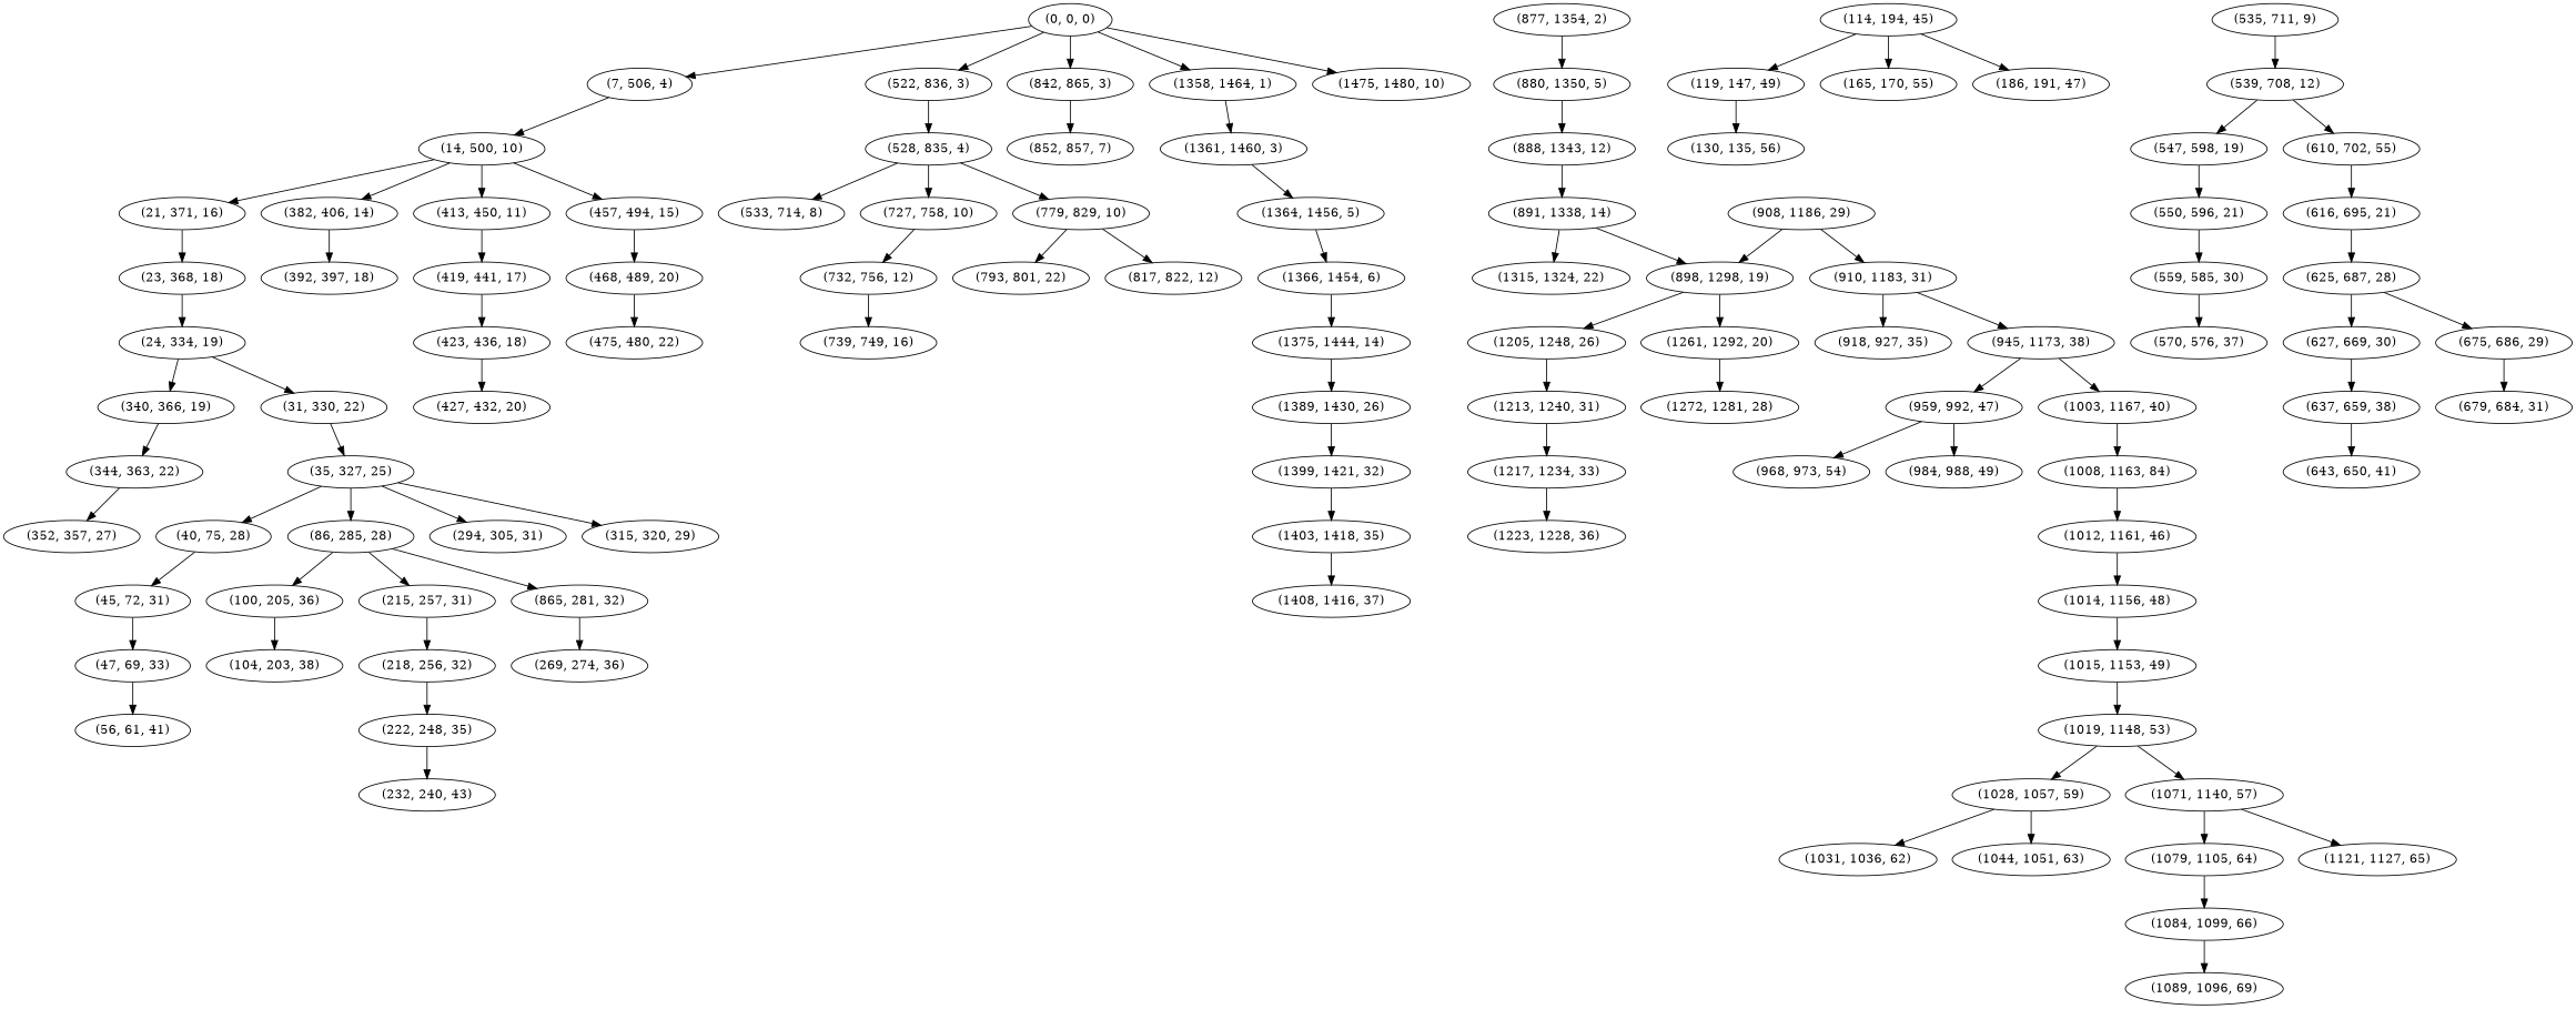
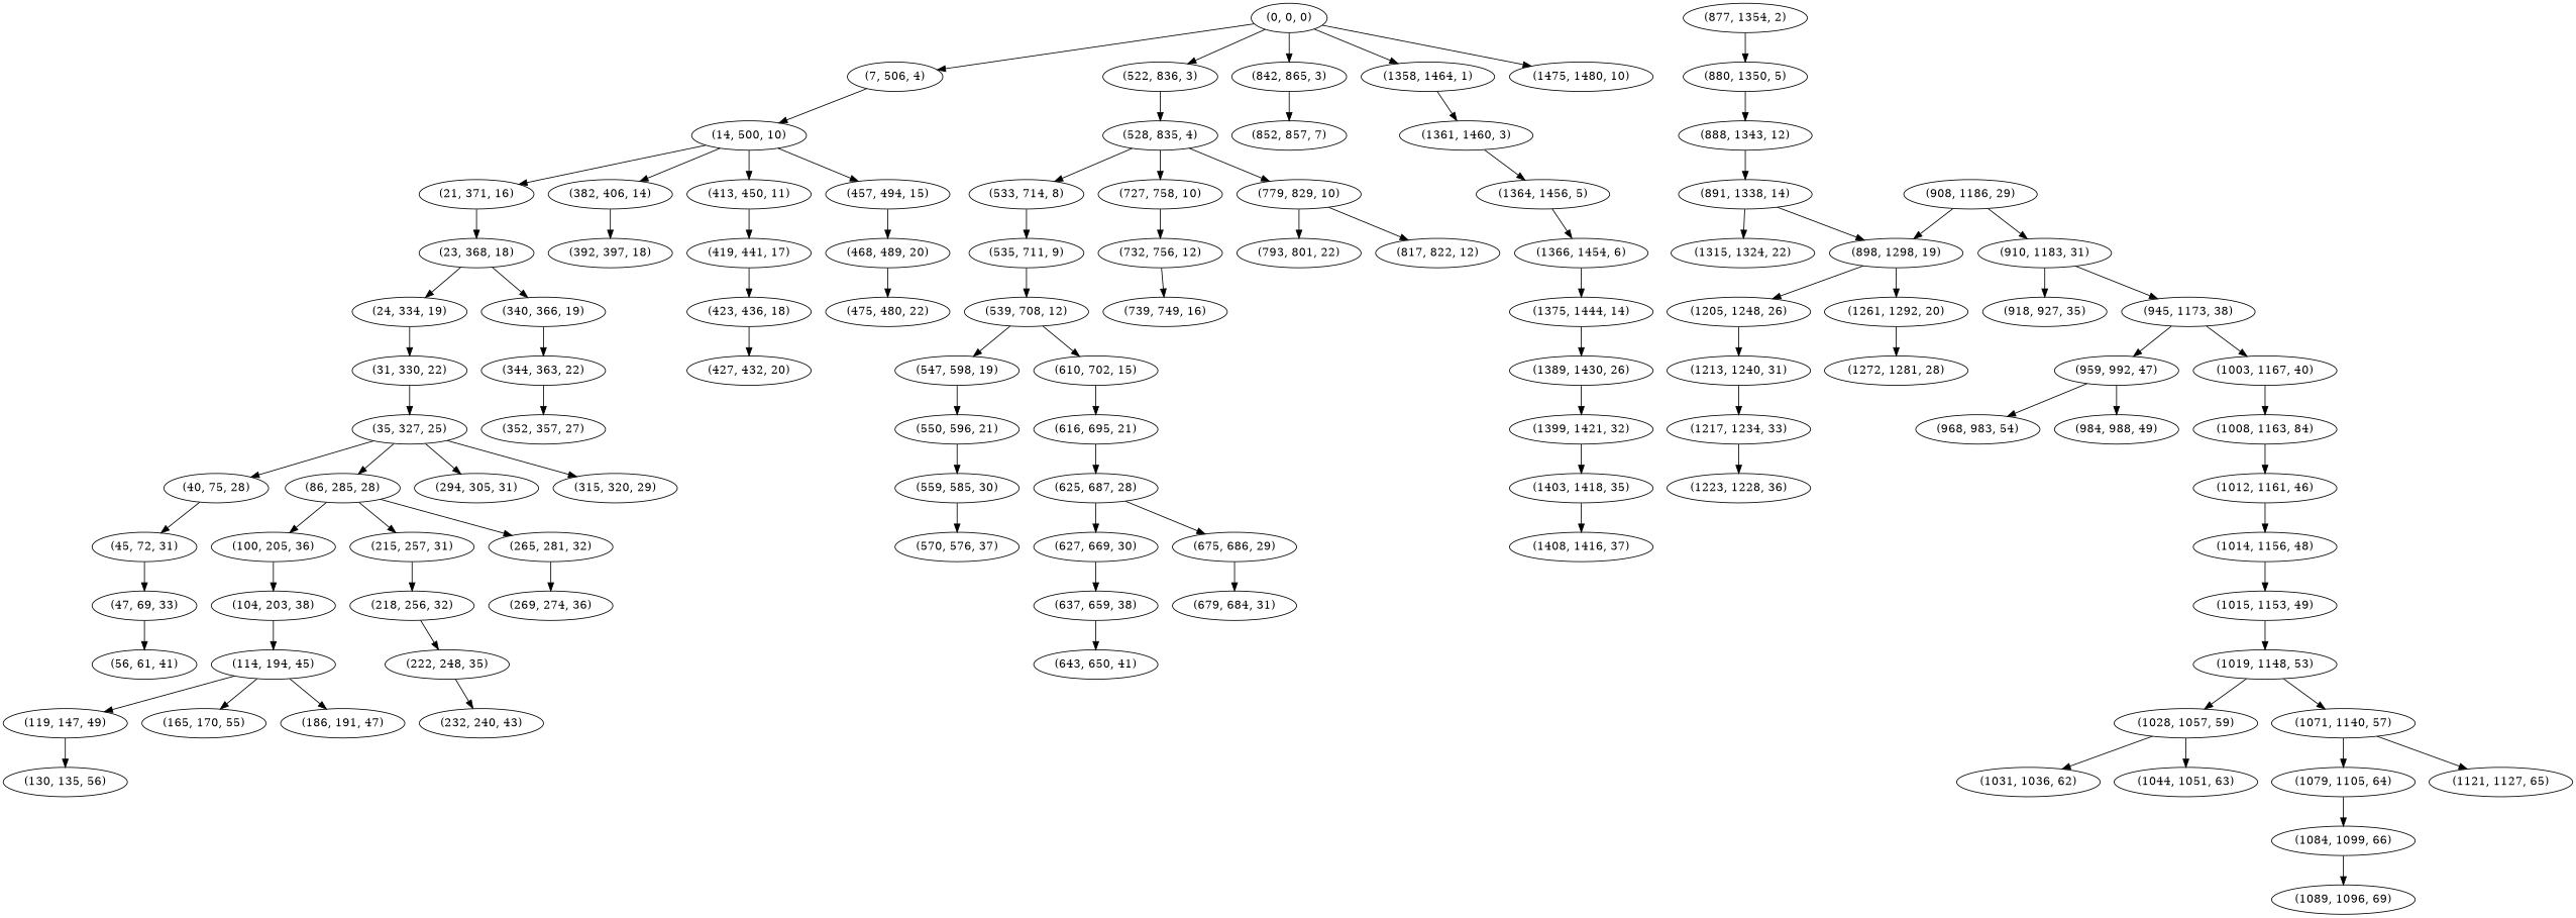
  digraph {
    "(0, 0, 0)"
    "(7, 506, 4)"
    "(522, 836, 3)"
    "(842, 865, 3)"
    "(1358, 1464, 1)"
    "(1475, 1480, 10)"
    "(14, 500, 10)"
    "(528, 835, 4)"
    "(852, 857, 7)"
    "(877, 1354, 2)"
    "(880, 1350, 5)"
    "(1361, 1460, 3)"
    "(21, 371, 16)"
    "(382, 406, 14)"
    "(413, 450, 11)"
    "(457, 494, 15)"
    "(23, 368, 18)"
    "(392, 397, 18)"
    "(419, 441, 17)"
    "(468, 489, 20)"
    "(24, 334, 19)"
    "(340, 366, 19)"
    "(31, 330, 22)"
    "(344, 363, 22)"
    "(35, 327, 25)"
    "(40, 75, 28)"
    "(86, 285, 28)"
    "(294, 305, 31)"
    "(315, 320, 29)"
    "(45, 72, 31)"
    "(100, 205, 36)"
    "(215, 257, 31)"
-   "(265, 281, 32)" [label="(865, 281, 32)"]
+   "(265, 281, 32)"
    "(47, 69, 33)"
    "(56, 61, 41)"
    "(104, 203, 38)"
    "(218, 256, 32)"
    "(269, 274, 36)"
    "(114, 194, 45)"
    "(119, 147, 49)"
    "(165, 170, 55)"
    "(186, 191, 47)"
    "(130, 135, 56)"
    "(222, 248, 35)"
    "(232, 240, 43)"
    "(352, 357, 27)"
    "(423, 436, 18)"
    "(427, 432, 20)"
    "(475, 480, 22)"
    "(533, 714, 8)"
    "(727, 758, 10)"
    "(779, 829, 10)"
    "(535, 711, 9)"
    "(732, 756, 12)"
    "(793, 801, 22)"
    "(817, 822, 12)"
    "(539, 708, 12)"
    "(547, 598, 19)"
-   "(610, 702, 15)" [label="(610, 702, 55)"]
+   "(610, 702, 15)"
    "(550, 596, 21)"
    "(616, 695, 21)"
    "(559, 585, 30)"
    "(570, 576, 37)"
    "(625, 687, 28)"
    "(627, 669, 30)"
    "(675, 686, 29)"
    "(637, 659, 38)"
    "(679, 684, 31)"
    "(643, 650, 41)"
    "(739, 749, 16)"
    "(888, 1343, 12)"
    "(891, 1338, 14)"
    "(898, 1298, 19)"
    "(1315, 1324, 22)"
    "(1205, 1248, 26)"
    "(1261, 1292, 20)"
    "(908, 1186, 29)"
    "(910, 1183, 31)"
    "(1213, 1240, 31)"
    "(1272, 1281, 28)"
    "(918, 927, 35)"
    "(945, 1173, 38)"
    "(959, 992, 47)"
    "(1003, 1167, 40)"
-   "(968, 973, 54)"
+   "(968, 973, 54)" [label="(968, 983, 54)"]
    "(984, 988, 49)"
    n87 [label="(1008, 1163, 84)"]
    "(1012, 1161, 46)"
    "(1014, 1156, 48)"
    "(1015, 1153, 49)"
    "(1019, 1148, 53)"
    "(1028, 1057, 59)"
    "(1071, 1140, 57)"
    "(1031, 1036, 62)"
    "(1044, 1051, 63)"
    "(1079, 1105, 64)"
    "(1121, 1127, 65)"
    "(1084, 1099, 66)"
    "(1089, 1096, 69)"
    "(1217, 1234, 33)"
    "(1223, 1228, 36)"
    "(1364, 1456, 5)"
    "(1366, 1454, 6)"
    "(1375, 1444, 14)"
    "(1389, 1430, 26)"
    "(1399, 1421, 32)"
    "(1403, 1418, 35)"
    "(1408, 1416, 37)"
    "(0, 0, 0)" -> "(7, 506, 4)"
    "(0, 0, 0)" -> "(522, 836, 3)"
    "(0, 0, 0)" -> "(842, 865, 3)"
    "(0, 0, 0)" -> "(1358, 1464, 1)"
    "(0, 0, 0)" -> "(1475, 1480, 10)"
    "(7, 506, 4)" -> "(14, 500, 10)"
    "(522, 836, 3)" -> "(528, 835, 4)"
    "(842, 865, 3)" -> "(852, 857, 7)"
    "(1358, 1464, 1)" -> "(1361, 1460, 3)"
    "(14, 500, 10)" -> "(21, 371, 16)"
    "(14, 500, 10)" -> "(382, 406, 14)"
    "(14, 500, 10)" -> "(413, 450, 11)"
    "(14, 500, 10)" -> "(457, 494, 15)"
    "(528, 835, 4)" -> "(533, 714, 8)"
    "(528, 835, 4)" -> "(727, 758, 10)"
    "(528, 835, 4)" -> "(779, 829, 10)"
    "(877, 1354, 2)" -> "(880, 1350, 5)"
    "(880, 1350, 5)" -> "(888, 1343, 12)"
    "(1361, 1460, 3)" -> "(1364, 1456, 5)"
    "(21, 371, 16)" -> "(23, 368, 18)"
    "(382, 406, 14)" -> "(392, 397, 18)"
    "(413, 450, 11)" -> "(419, 441, 17)"
    "(457, 494, 15)" -> "(468, 489, 20)"
    "(23, 368, 18)" -> "(24, 334, 19)"
-   "(24, 334, 19)" -> "(340, 366, 19)"
+   "(23, 368, 18)" -> "(340, 366, 19)"
    "(419, 441, 17)" -> "(423, 436, 18)"
    "(468, 489, 20)" -> "(475, 480, 22)"
    "(24, 334, 19)" -> "(31, 330, 22)"
    "(340, 366, 19)" -> "(344, 363, 22)"
    "(31, 330, 22)" -> "(35, 327, 25)"
    "(344, 363, 22)" -> "(352, 357, 27)"
    "(35, 327, 25)" -> "(40, 75, 28)"
    "(35, 327, 25)" -> "(86, 285, 28)"
    "(35, 327, 25)" -> "(294, 305, 31)"
    "(35, 327, 25)" -> "(315, 320, 29)"
    "(40, 75, 28)" -> "(45, 72, 31)"
    "(86, 285, 28)" -> "(100, 205, 36)"
    "(86, 285, 28)" -> "(215, 257, 31)"
    "(86, 285, 28)" -> "(265, 281, 32)"
    "(45, 72, 31)" -> "(47, 69, 33)"
    "(100, 205, 36)" -> "(104, 203, 38)"
    "(215, 257, 31)" -> "(218, 256, 32)"
    "(265, 281, 32)" -> "(269, 274, 36)"
    "(47, 69, 33)" -> "(56, 61, 41)"
+   "(104, 203, 38)" -> "(114, 194, 45)"
    "(218, 256, 32)" -> "(222, 248, 35)"
    "(114, 194, 45)" -> "(119, 147, 49)"
    "(114, 194, 45)" -> "(165, 170, 55)"
    "(114, 194, 45)" -> "(186, 191, 47)"
    "(119, 147, 49)" -> "(130, 135, 56)"
    "(222, 248, 35)" -> "(232, 240, 43)"
    "(423, 436, 18)" -> "(427, 432, 20)"
+   "(533, 714, 8)" -> "(535, 711, 9)"
    "(727, 758, 10)" -> "(732, 756, 12)"
    "(779, 829, 10)" -> "(793, 801, 22)"
    "(779, 829, 10)" -> "(817, 822, 12)"
    "(535, 711, 9)" -> "(539, 708, 12)"
    "(732, 756, 12)" -> "(739, 749, 16)"
    "(539, 708, 12)" -> "(547, 598, 19)"
    "(539, 708, 12)" -> "(610, 702, 15)"
    "(547, 598, 19)" -> "(550, 596, 21)"
    "(610, 702, 15)" -> "(616, 695, 21)"
    "(550, 596, 21)" -> "(559, 585, 30)"
    "(616, 695, 21)" -> "(625, 687, 28)"
    "(559, 585, 30)" -> "(570, 576, 37)"
    "(625, 687, 28)" -> "(627, 669, 30)"
    "(625, 687, 28)" -> "(675, 686, 29)"
    "(627, 669, 30)" -> "(637, 659, 38)"
    "(675, 686, 29)" -> "(679, 684, 31)"
    "(637, 659, 38)" -> "(643, 650, 41)"
    "(888, 1343, 12)" -> "(891, 1338, 14)"
    "(891, 1338, 14)" -> "(898, 1298, 19)"
    "(891, 1338, 14)" -> "(1315, 1324, 22)"
    "(898, 1298, 19)" -> "(1205, 1248, 26)"
    "(898, 1298, 19)" -> "(1261, 1292, 20)"
    "(1205, 1248, 26)" -> "(1213, 1240, 31)"
    "(1261, 1292, 20)" -> "(1272, 1281, 28)"
    "(908, 1186, 29)" -> "(898, 1298, 19)"
    "(908, 1186, 29)" -> "(910, 1183, 31)"
    "(910, 1183, 31)" -> "(918, 927, 35)"
    "(910, 1183, 31)" -> "(945, 1173, 38)"
    "(1213, 1240, 31)" -> "(1217, 1234, 33)"
    "(945, 1173, 38)" -> "(959, 992, 47)"
    "(945, 1173, 38)" -> "(1003, 1167, 40)"
    "(959, 992, 47)" -> "(968, 973, 54)"
    "(959, 992, 47)" -> "(984, 988, 49)"
    "(1003, 1167, 40)" -> n87
    n87 -> "(1012, 1161, 46)"
    "(1012, 1161, 46)" -> "(1014, 1156, 48)"
    "(1014, 1156, 48)" -> "(1015, 1153, 49)"
    "(1015, 1153, 49)" -> "(1019, 1148, 53)"
    "(1019, 1148, 53)" -> "(1028, 1057, 59)"
    "(1019, 1148, 53)" -> "(1071, 1140, 57)"
    "(1028, 1057, 59)" -> "(1031, 1036, 62)"
    "(1028, 1057, 59)" -> "(1044, 1051, 63)"
    "(1071, 1140, 57)" -> "(1079, 1105, 64)"
    "(1071, 1140, 57)" -> "(1121, 1127, 65)"
    "(1079, 1105, 64)" -> "(1084, 1099, 66)"
    "(1084, 1099, 66)" -> "(1089, 1096, 69)"
    "(1217, 1234, 33)" -> "(1223, 1228, 36)"
    "(1364, 1456, 5)" -> "(1366, 1454, 6)"
    "(1366, 1454, 6)" -> "(1375, 1444, 14)"
    "(1375, 1444, 14)" -> "(1389, 1430, 26)"
    "(1389, 1430, 26)" -> "(1399, 1421, 32)"
    "(1399, 1421, 32)" -> "(1403, 1418, 35)"
    "(1403, 1418, 35)" -> "(1408, 1416, 37)"
  }
